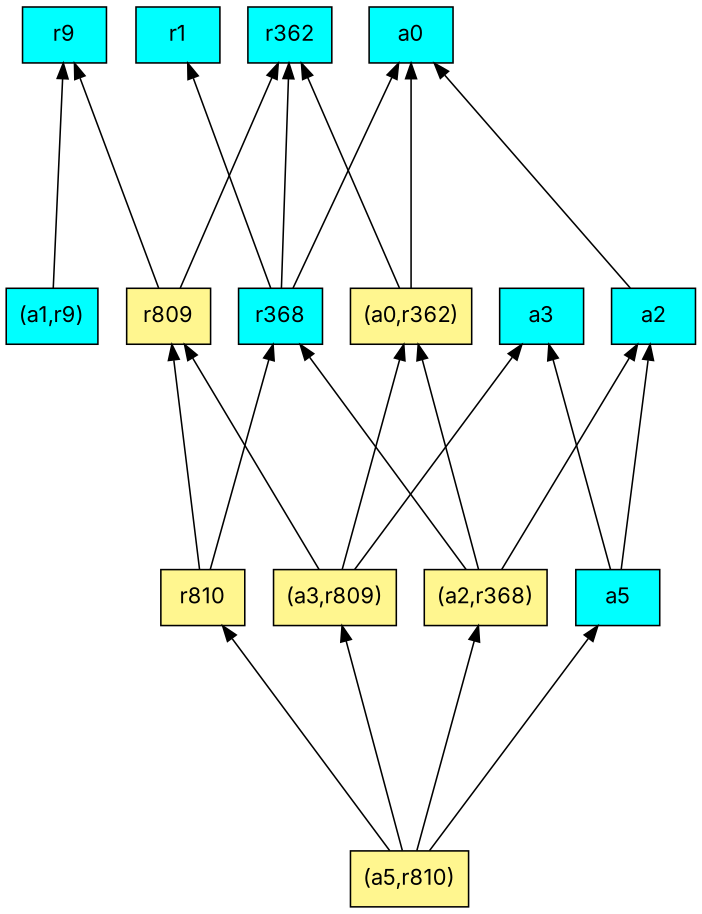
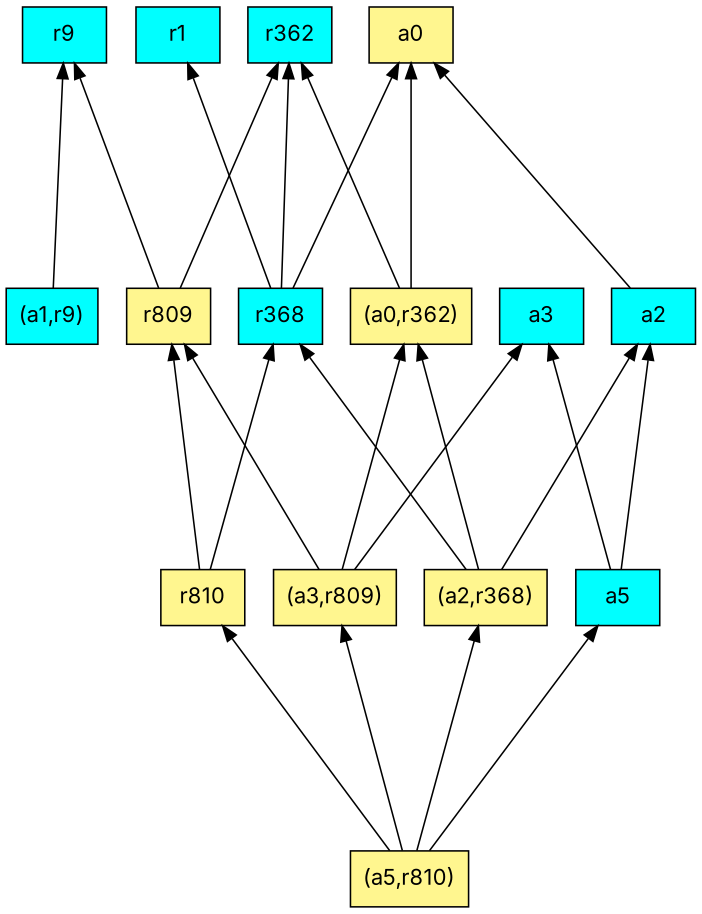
  digraph {
    fontname=Inter
    rankdir=BT
    ranksep=2.0
    node [fillcolor=cyan fontname=Inter shape=record style=filled]
    edge [fontname=Inter]
    n1 [label="{(a1,r9)}"]
    n2 [label="{r9}"]
    n3 [label="{r362}"]
    n4 [fillcolor=khaki1 label="{(a0,r362)}"]
-   n5 [label="{a0}"]
+   n5 [fillcolor=khaki1 label="{a0}"]
    n6 [fillcolor=khaki1 label="{(a3,r809)}"]
    n7 [label="{a3}"]
    n8 [fillcolor=khaki1 label="{r809}"]
    n9 [fillcolor=khaki1 label="{(a2,r368)}"]
    n10 [label="{r368}"]
    n11 [label="{a2}"]
    n12 [label="{r1}"]
    n13 [fillcolor=khaki1 label="{(a5,r810)}"]
    n14 [label="{a5}"]
    n15 [fillcolor=khaki1 label="{r810}"]
    n1 -> n2
    n4 -> n3
    n4 -> n5
    n6 -> n4
    n6 -> n7
    n6 -> n8
    n8 -> n2
    n8 -> n3
    n9 -> n4
    n9 -> n10
    n9 -> n11
    n10 -> n3
    n10 -> n5
    n10 -> n12
    n11 -> n5
    n13 -> n6
    n13 -> n9
    n13 -> n14
    n13 -> n15
    n14 -> n7
    n14 -> n11
    n15 -> n8
    n15 -> n10
  }
